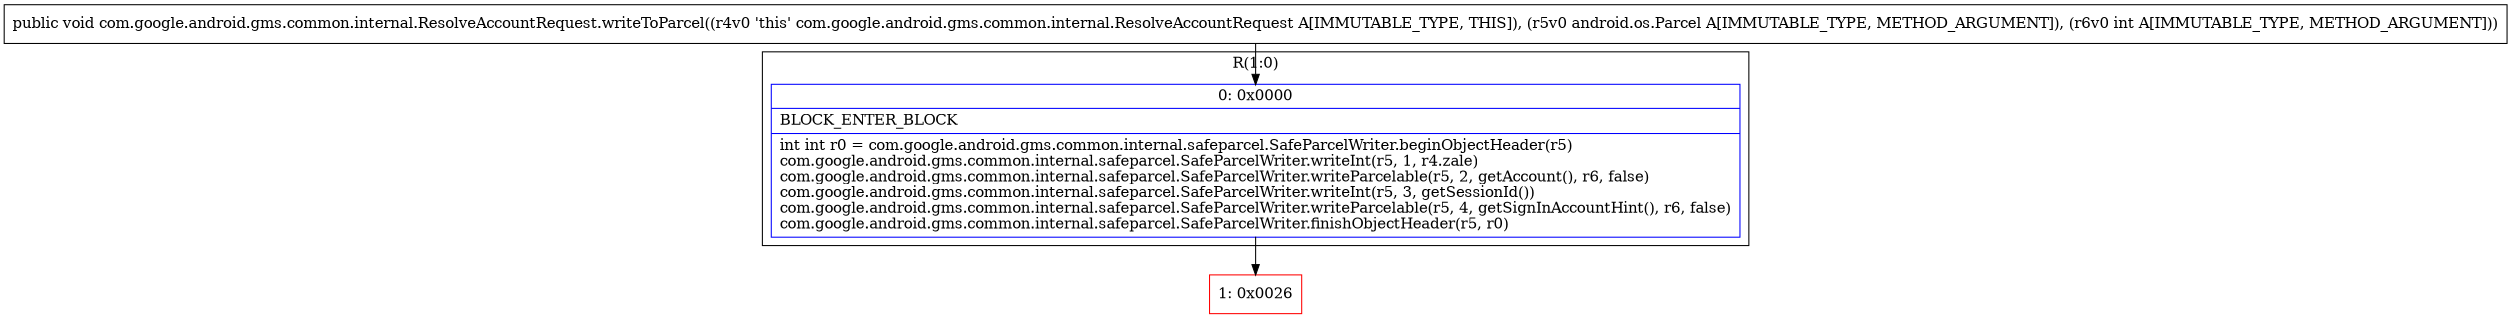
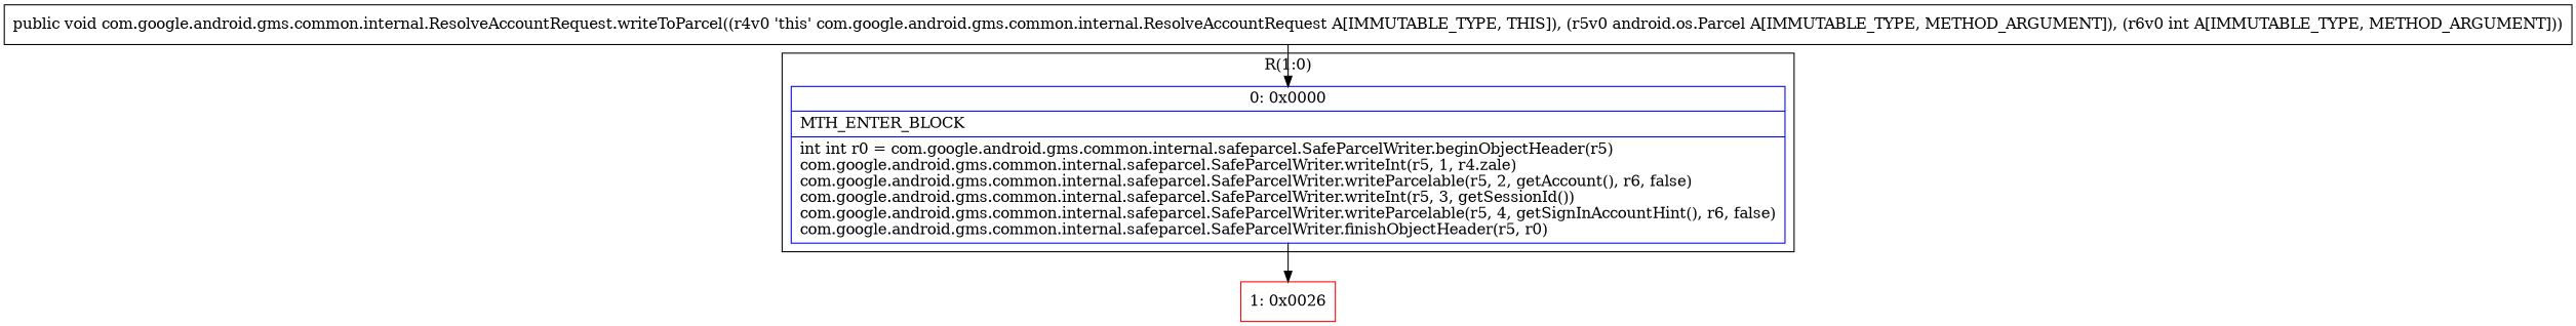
  digraph {
    node [shape=record]
-   n1 [color=blue label="{0\:\ 0x0000|BLOCK_ENTER_BLOCK\l|int int r0 = com.google.android.gms.common.internal.safeparcel.SafeParcelWriter.beginObjectHeader(r5)\lcom.google.android.gms.common.internal.safeparcel.SafeParcelWriter.writeInt(r5, 1, r4.zale)\lcom.google.android.gms.common.internal.safeparcel.SafeParcelWriter.writeParcelable(r5, 2, getAccount(), r6, false)\lcom.google.android.gms.common.internal.safeparcel.SafeParcelWriter.writeInt(r5, 3, getSessionId())\lcom.google.android.gms.common.internal.safeparcel.SafeParcelWriter.writeParcelable(r5, 4, getSignInAccountHint(), r6, false)\lcom.google.android.gms.common.internal.safeparcel.SafeParcelWriter.finishObjectHeader(r5, r0)\l}"]
+   n1 [color=blue label="{0\:\ 0x0000|MTH_ENTER_BLOCK\l|int int r0 = com.google.android.gms.common.internal.safeparcel.SafeParcelWriter.beginObjectHeader(r5)\lcom.google.android.gms.common.internal.safeparcel.SafeParcelWriter.writeInt(r5, 1, r4.zale)\lcom.google.android.gms.common.internal.safeparcel.SafeParcelWriter.writeParcelable(r5, 2, getAccount(), r6, false)\lcom.google.android.gms.common.internal.safeparcel.SafeParcelWriter.writeInt(r5, 3, getSessionId())\lcom.google.android.gms.common.internal.safeparcel.SafeParcelWriter.writeParcelable(r5, 4, getSignInAccountHint(), r6, false)\lcom.google.android.gms.common.internal.safeparcel.SafeParcelWriter.finishObjectHeader(r5, r0)\l}"]
    n2 [color=red label="{1\:\ 0x0026}"]
    n3 [label="{public void com.google.android.gms.common.internal.ResolveAccountRequest.writeToParcel((r4v0 'this' com.google.android.gms.common.internal.ResolveAccountRequest A[IMMUTABLE_TYPE, THIS]), (r5v0 android.os.Parcel A[IMMUTABLE_TYPE, METHOD_ARGUMENT]), (r6v0 int A[IMMUTABLE_TYPE, METHOD_ARGUMENT])) }"]
    subgraph cluster_1 {
      label="R(1:0)"
      n1
    }
    n1 -> n2
    n3 -> n1
  }
